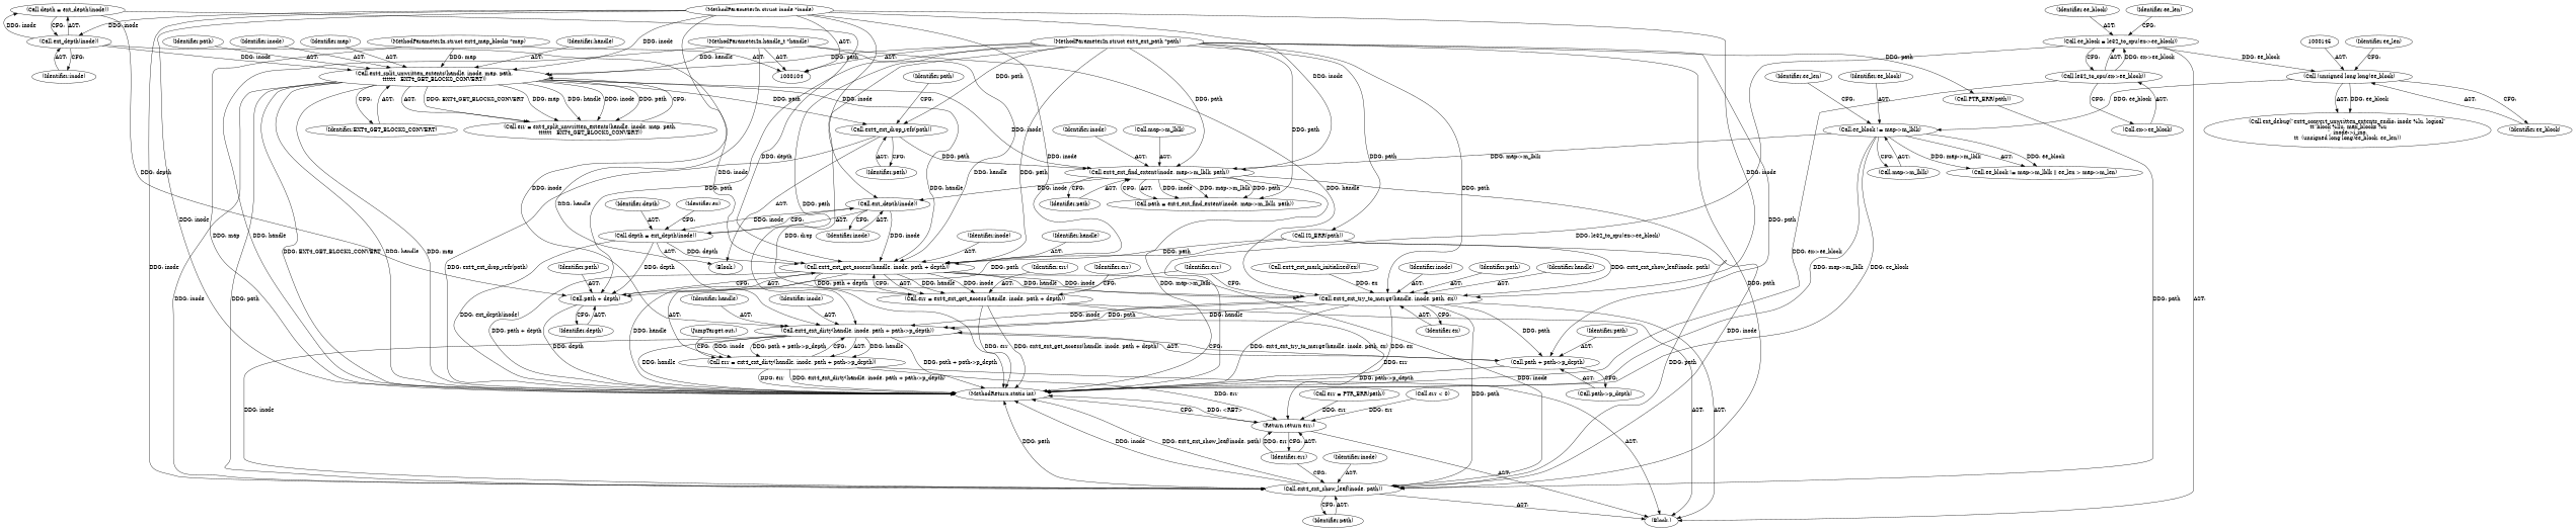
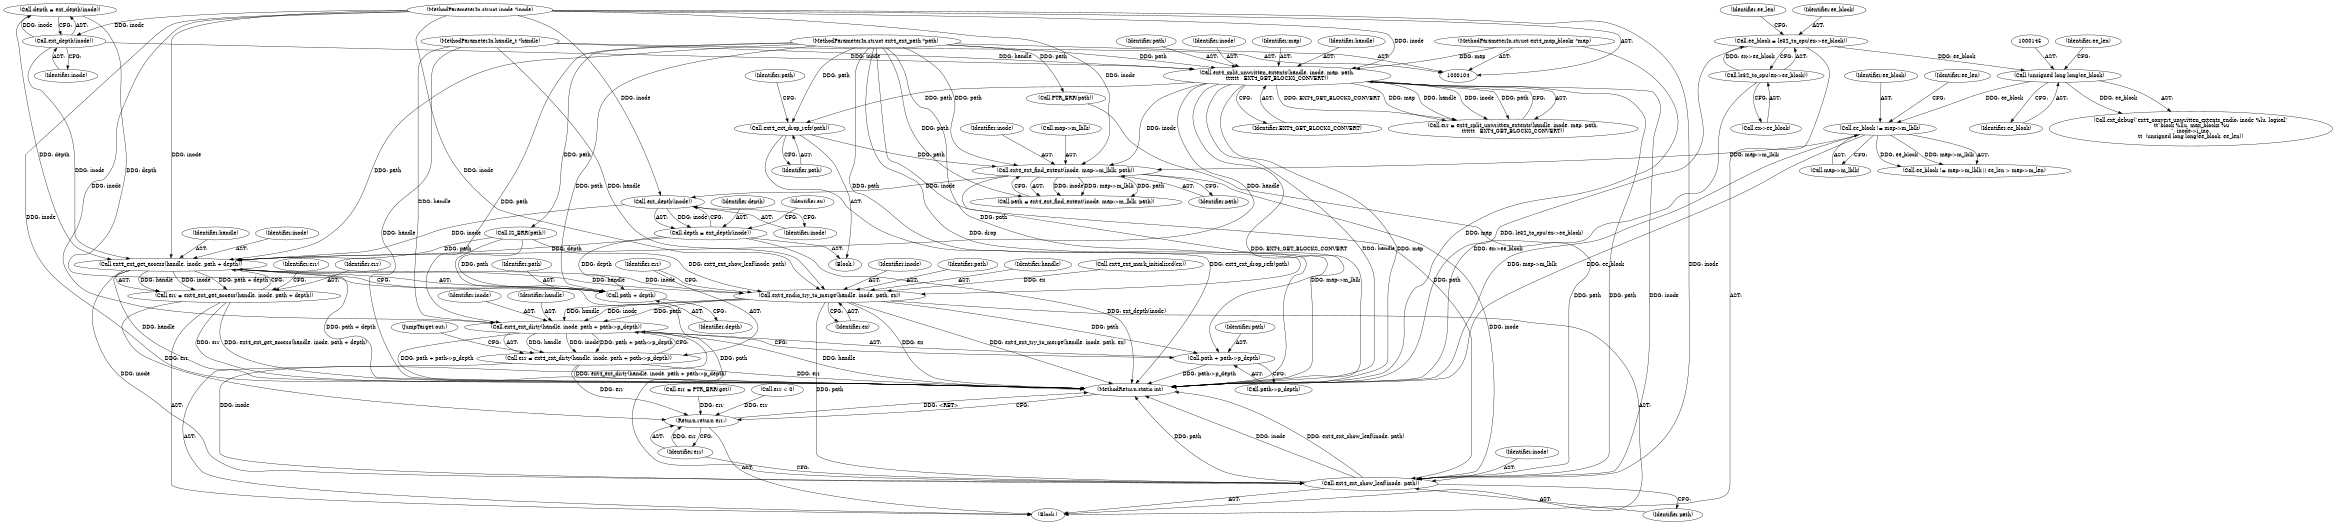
  digraph {
    n1 [label="(Call,ext_depth(inode))"]
    n2 [label="(Call,depth = ext_depth(inode))"]
    n3 [label="(Call,ext4_ext_get_access(handle, inode, path + depth))"]
    n4 [label="(Identifier,inode)"]
    n5 [label="(MethodReturn,static int)"]
    n6 [label="(Call,path + depth)"]
    n7 [label="(Block,)"]
    n8 [label="(Call,ext4_ext_show_leaf(inode, path))"]
-   n9 [label="(Call,ext4_ext_try_to_merge(handle, inode, path, ex))"]
+   n9 [label="(Call,ext4_endio_try_to_merge(handle, inode, path, ex))"]
    n10 [label="(Call,err = ext4_ext_get_access(handle, inode, path + depth))"]
    n11 [label="(Call,ext4_ext_find_extent(inode, map->m_lblk, path))"]
    n12 [label="(Identifier,path)"]
    n13 [label="(Call,path = ext4_ext_find_extent(inode, map->m_lblk, path))"]
    n14 [label="(Block,)"]
    n15 [label="(Identifier,path)"]
    n16 [label="(Return,return err;)"]
    n17 [label="(Call,ext4_split_unwritten_extents(handle, inode, map, path,\n\t\t\t\t\t\t   EXT4_GET_BLOCKS_CONVERT))"]
    n18 [label="(Call,ext4_ext_drop_refs(path))"]
    n19 [label="(Identifier,EXT4_GET_BLOCKS_CONVERT)"]
    n20 [label="(Call,err = ext4_split_unwritten_extents(handle, inode, map, path,\n\t\t\t\t\t\t   EXT4_GET_BLOCKS_CONVERT))"]
    n21 [label="(Identifier,path)"]
    n22 [label="(MethodParameterIn,handle_t *handle)"]
    n23 [label="(Call,ext4_ext_dirty(handle, inode, path + path->p_depth))"]
    1000104
    n25 [label="(Call,path + path->p_depth)"]
    n26 [label="(Identifier,ex)"]
    n27 [label="(Call,err = ext4_ext_dirty(handle, inode, path + path->p_depth))"]
    n28 [label="(Call,ext_depth(inode))"]
    n29 [label="(Call,depth = ext_depth(inode))"]
    n30 [label="(Identifier,inode)"]
    n31 [label="(MethodParameterIn,struct inode *inode)"]
    n32 [label="(MethodParameterIn,struct ext4_map_blocks *map)"]
    n33 [label="(MethodParameterIn,struct ext4_ext_path *path)"]
    n34 [label="(Call,PTR_ERR(path))"]
    n35 [label="(Call,IS_ERR(path))"]
    n36 [label="(Call,path->p_depth)"]
    n37 [label="(Identifier,depth)"]
    n38 [label="(Call,ee_block != map->m_lblk)"]
    n39 [label="(Call,map->m_lblk)"]
    n40 [label="(Call,ee_block != map->m_lblk || ee_len > map->m_len)"]
    n41 [label="(Call,(unsigned long long)ee_block)"]
    n42 [label="(Call,ext_debug(\"ext4_convert_unwritten_extents_endio: inode %lu, logical\"\n \t\t\"block %llu, max_blocks %u\n\", inode->i_ino,\n\t\t  (unsigned long long)ee_block, ee_len))"]
    n43 [label="(Identifier,ee_block)"]
    n44 [label="(Call,ee_block = le32_to_cpu(ex->ee_block))"]
    n45 [label="(Call,le32_to_cpu(ex->ee_block))"]
    n46 [label="(Call,ex->ee_block)"]
    n47 [label="(Identifier,err)"]
    n48 [label="(Identifier,path)"]
    n49 [label="(Identifier,inode)"]
    n50 [label="(Identifier,inode)"]
    n51 [label="(Identifier,err)"]
    n52 [label="(Identifier,err)"]
    n53 [label="(Identifier,ee_block)"]
    n54 [label="(Identifier,inode)"]
    n55 [label="(Identifier,ee_len)"]
    n56 [label="(Identifier,depth)"]
    n57 [label="(Identifier,ee_block)"]
    n58 [label="(Identifier,ee_len)"]
    n59 [label="(Identifier,path)"]
    n60 [label="(Identifier,inode)"]
    n61 [label="(Identifier,path)"]
    n62 [label="(Identifier,map)"]
-   n63 [label="(Call,err = PTR_ERR(path))"]
+   n63 [label="(Call,err = PTR_ERR(get))"]
    n64 [label="(Identifier,inode)"]
    n65 [label="(Identifier,path)"]
    n66 [label="(Identifier,handle)"]
    n67 [label="(Identifier,ee_len)"]
    n68 [label="(Call,err < 0)"]
    n69 [label="(Identifier,handle)"]
    n70 [label="(Identifier,path)"]
    n71 [label="(Identifier,handle)"]
    n72 [label="(Identifier,ex)"]
    n73 [label="(Call,map->m_lblk)"]
    n74 [label="(Call,ext4_ext_mark_initialized(ex))"]
    n75 [label="(Identifier,err)"]
    n76 [label="(JumpTarget,out:)"]
    n77 [label="(Identifier,handle)"]
    n78 [label="(Identifier,inode)"]
    1000145
    n1 -> n2 [label="AST: "]
    n1 -> n2 [label="DDG: inode"]
    n1 -> n3 [label="DDG: inode"]
    n1 -> n4 [label="CFG: "]
    n2 -> n1 [label="CFG: "]
    n2 -> n3 [label="DDG: depth"]
    n2 -> n5 [label="DDG: ext_depth(inode)"]
    n2 -> n6 [label="DDG: depth"]
    n2 -> n7 [label="AST: "]
    n3 -> n5 [label="DDG: handle"]
    n3 -> n5 [label="DDG: path + depth"]
    n3 -> n6 [label="CFG: "]
    n3 -> n8 [label="DDG: inode"]
    n3 -> n9 [label="DDG: handle"]
    n3 -> n9 [label="DDG: inode"]
    n3 -> n10 [label="AST: "]
    n3 -> n10 [label="DDG: handle"]
    n3 -> n10 [label="DDG: inode"]
    n3 -> n10 [label="DDG: path + depth"]
    n4 -> n1 [label="AST: "]
    n5 -> n16 [label="CFG: "]
    n6 -> n3 [label="AST: "]
-   n6 -> n5 [label="DDG: depth"]
    n6 -> n37 [label="CFG: "]
    n8 -> n5 [label="DDG: ext4_ext_show_leaf(inode, path)"]
    n8 -> n5 [label="DDG: path"]
    n8 -> n5 [label="DDG: inode"]
    n8 -> n14 [label="AST: "]
    n8 -> n15 [label="CFG: "]
    n9 -> n5 [label="DDG: ex"]
    n9 -> n5 [label="DDG: ext4_ext_try_to_merge(handle, inode, path, ex)"]
    n9 -> n8 [label="DDG: path"]
    n9 -> n14 [label="AST: "]
    n9 -> n23 [label="DDG: handle"]
    n9 -> n23 [label="DDG: inode"]
    n9 -> n23 [label="DDG: path"]
    n9 -> n25 [label="DDG: path"]
    n9 -> n26 [label="CFG: "]
    n10 -> n3 [label="CFG: "]
    n10 -> n5 [label="DDG: ext4_ext_get_access(handle, inode, path + depth)"]
    n10 -> n5 [label="DDG: err"]
    n10 -> n14 [label="AST: "]
    n10 -> n16 [label="DDG: err"]
    n11 -> n1 [label="DDG: inode"]
    n11 -> n5 [label="DDG: map->m_lblk"]
    n11 -> n8 [label="DDG: inode"]
    n11 -> n12 [label="CFG: "]
    n11 -> n13 [label="AST: "]
    n11 -> n13 [label="DDG: inode"]
    n11 -> n13 [label="DDG: map->m_lblk"]
    n11 -> n13 [label="DDG: path"]
    n12 -> n11 [label="AST: "]
    n13 -> n11 [label="CFG: "]
    n15 -> n8 [label="AST: "]
    n16 -> n5 [label="DDG: <RET>"]
    n16 -> n14 [label="AST: "]
    n16 -> n47 [label="CFG: "]
    n17 -> n3 [label="DDG: handle"]
    n17 -> n5 [label="DDG: EXT4_GET_BLOCKS_CONVERT"]
    n17 -> n5 [label="DDG: handle"]
    n17 -> n5 [label="DDG: map"]
    n17 -> n8 [label="DDG: inode"]
    n17 -> n8 [label="DDG: path"]
    n17 -> n11 [label="DDG: inode"]
    n17 -> n18 [label="DDG: path"]
    n17 -> n19 [label="CFG: "]
    n17 -> n20 [label="AST: "]
    n17 -> n20 [label="DDG: EXT4_GET_BLOCKS_CONVERT"]
    n17 -> n20 [label="DDG: map"]
    n17 -> n20 [label="DDG: handle"]
    n17 -> n20 [label="DDG: inode"]
    n17 -> n20 [label="DDG: path"]
    n18 -> n5 [label="DDG: ext4_ext_drop_refs(path)"]
    n18 -> n7 [label="AST: "]
    n18 -> n11 [label="DDG: path"]
    n18 -> n21 [label="CFG: "]
    n19 -> n17 [label="AST: "]
    n20 -> n17 [label="CFG: "]
    n21 -> n18 [label="AST: "]
-   n22 -> n3 [label="DDG: handle"]
    n22 -> n5 [label="DDG: handle"]
    n22 -> n9 [label="DDG: handle"]
    n22 -> n17 [label="DDG: handle"]
    n22 -> n23 [label="DDG: handle"]
    n22 -> 1000104 [label="AST: "]
    n23 -> n5 [label="DDG: handle"]
    n23 -> n5 [label="DDG: path + path->p_depth"]
    n23 -> n8 [label="DDG: inode"]
    n23 -> n25 [label="CFG: "]
    n23 -> n27 [label="AST: "]
    n23 -> n27 [label="DDG: handle"]
    n23 -> n27 [label="DDG: inode"]
    n23 -> n27 [label="DDG: path + path->p_depth"]
    n25 -> n5 [label="DDG: path->p_depth"]
    n25 -> n23 [label="AST: "]
    n25 -> n36 [label="CFG: "]
    n26 -> n9 [label="AST: "]
    n27 -> n5 [label="DDG: err"]
    n27 -> n5 [label="DDG: ext4_ext_dirty(handle, inode, path + path->p_depth)"]
    n27 -> n14 [label="AST: "]
    n27 -> n16 [label="DDG: err"]
    n27 -> n23 [label="CFG: "]
    n28 -> n3 [label="DDG: inode"]
    n28 -> n17 [label="DDG: inode"]
    n28 -> n29 [label="AST: "]
    n28 -> n29 [label="DDG: inode"]
    n28 -> n30 [label="CFG: "]
    n29 -> n3 [label="DDG: depth"]
    n29 -> n6 [label="DDG: depth"]
    n29 -> n28 [label="CFG: "]
    n30 -> n28 [label="AST: "]
    n31 -> n1 [label="DDG: inode"]
    n31 -> n3 [label="DDG: inode"]
    n31 -> n5 [label="DDG: inode"]
    n31 -> n8 [label="DDG: inode"]
    n31 -> n9 [label="DDG: inode"]
    n31 -> n11 [label="DDG: inode"]
    n31 -> n17 [label="DDG: inode"]
    n31 -> n23 [label="DDG: inode"]
    n31 -> 1000104 [label="AST: "]
    n31 -> n28 [label="DDG: inode"]
    n32 -> n5 [label="DDG: map"]
    n32 -> n17 [label="DDG: map"]
    n32 -> 1000104 [label="AST: "]
    n33 -> n3 [label="DDG: path"]
    n33 -> n5 [label="DDG: drop"]
    n33 -> n6 [label="DDG: path"]
    n33 -> n8 [label="DDG: path"]
    n33 -> n9 [label="DDG: path"]
    n33 -> n11 [label="DDG: path"]
    n33 -> n13 [label="DDG: path"]
    n33 -> n17 [label="DDG: path"]
    n33 -> n18 [label="DDG: path"]
    n33 -> n23 [label="DDG: path"]
    n33 -> 1000104 [label="AST: "]
    n33 -> n25 [label="DDG: path"]
    n33 -> n34 [label="DDG: path"]
    n33 -> n35 [label="DDG: path"]
    n34 -> n8 [label="DDG: path"]
    n35 -> n3 [label="DDG: path"]
    n35 -> n6 [label="DDG: path"]
    n35 -> n8 [label="DDG: path"]
    n35 -> n9 [label="DDG: ext4_ext_show_leaf(inode, path)"]
    n36 -> n25 [label="AST: "]
    n37 -> n6 [label="AST: "]
    n38 -> n5 [label="DDG: ee_block"]
    n38 -> n5 [label="DDG: map->m_lblk"]
    n38 -> n11 [label="DDG: map->m_lblk"]
    n38 -> n39 [label="CFG: "]
    n38 -> n40 [label="AST: "]
    n38 -> n40 [label="DDG: ee_block"]
    n38 -> n40 [label="DDG: map->m_lblk"]
    n39 -> n38 [label="AST: "]
    n41 -> n38 [label="DDG: ee_block"]
    n41 -> n42 [label="AST: "]
    n41 -> n42 [label="DDG: ee_block"]
    n41 -> n43 [label="CFG: "]
    n43 -> n41 [label="AST: "]
    n44 -> n5 [label="DDG: le32_to_cpu(ex->ee_block)"]
    n44 -> n14 [label="AST: "]
    n44 -> n41 [label="DDG: ee_block"]
    n44 -> n45 [label="CFG: "]
    n45 -> n5 [label="DDG: ex->ee_block"]
    n45 -> n44 [label="AST: "]
    n45 -> n44 [label="DDG: ex->ee_block"]
    n45 -> n46 [label="CFG: "]
    n46 -> n45 [label="AST: "]
    n47 -> n8 [label="CFG: "]
    n47 -> n16 [label="AST: "]
    n47 -> n16 [label="DDG: err"]
    n48 -> n17 [label="AST: "]
    n49 -> n23 [label="AST: "]
    n50 -> n11 [label="AST: "]
    n51 -> n10 [label="CFG: "]
    n52 -> n9 [label="CFG: "]
    n52 -> n27 [label="AST: "]
    n53 -> n38 [label="AST: "]
    n54 -> n9 [label="AST: "]
    n55 -> n38 [label="CFG: "]
    n56 -> n2 [label="AST: "]
    n57 -> n44 [label="AST: "]
    n58 -> n44 [label="CFG: "]
    n59 -> n9 [label="AST: "]
    n60 -> n17 [label="AST: "]
    n61 -> n6 [label="AST: "]
    n62 -> n17 [label="AST: "]
    n63 -> n16 [label="DDG: err"]
    n64 -> n8 [label="AST: "]
    n65 -> n18 [label="CFG: "]
    n66 -> n9 [label="AST: "]
    n67 -> n41 [label="CFG: "]
    n68 -> n16 [label="DDG: err"]
    n69 -> n23 [label="AST: "]
    n70 -> n25 [label="AST: "]
    n71 -> n17 [label="AST: "]
    n72 -> n2 [label="CFG: "]
    n73 -> n11 [label="AST: "]
    n74 -> n9 [label="DDG: ex"]
    n75 -> n10 [label="AST: "]
    n76 -> n27 [label="CFG: "]
    n77 -> n3 [label="AST: "]
    n78 -> n3 [label="AST: "]
    1000145 -> n41 [label="AST: "]
  }
